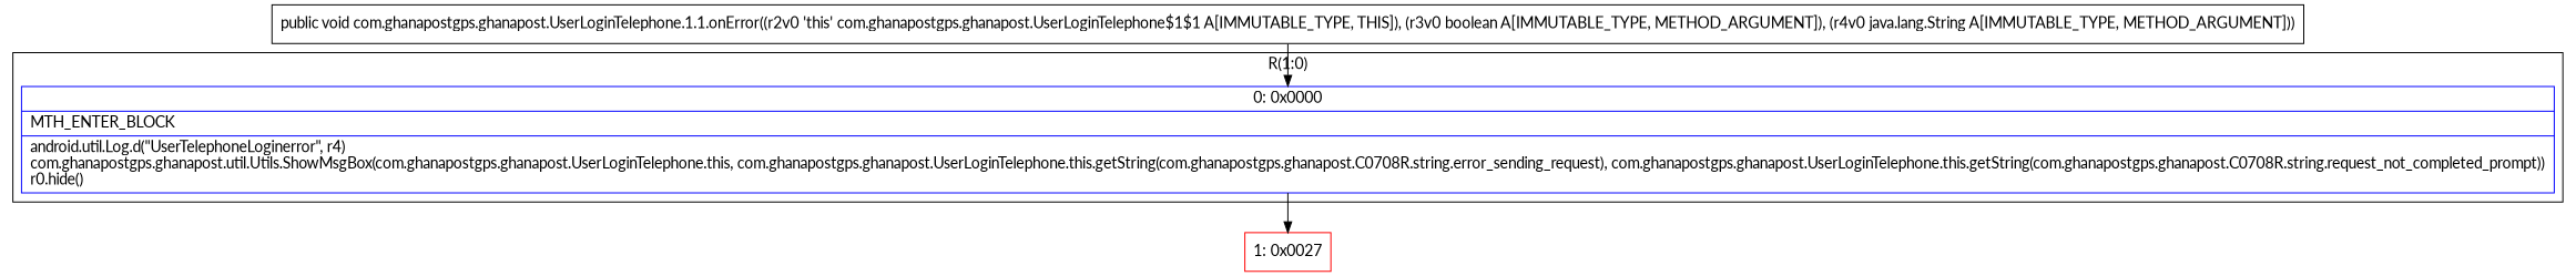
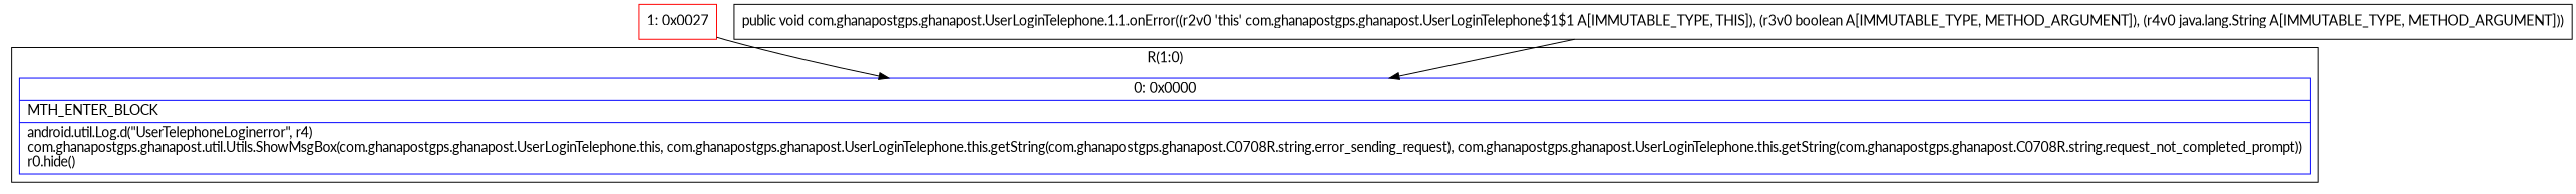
  digraph {
    fontname=Lato
    node [shape=record fontname=Lato]
    edge [fontname=Lato]
    n1 [color=blue label="{0\:\ 0x0000|MTH_ENTER_BLOCK\l|android.util.Log.d(\"UserTelephoneLoginerror\", r4)\lcom.ghanapostgps.ghanapost.util.Utils.ShowMsgBox(com.ghanapostgps.ghanapost.UserLoginTelephone.this, com.ghanapostgps.ghanapost.UserLoginTelephone.this.getString(com.ghanapostgps.ghanapost.C0708R.string.error_sending_request), com.ghanapostgps.ghanapost.UserLoginTelephone.this.getString(com.ghanapostgps.ghanapost.C0708R.string.request_not_completed_prompt))\lr0.hide()\l}"]
    n2 [color=red label="{1\:\ 0x0027}"]
    n3 [label="{public void com.ghanapostgps.ghanapost.UserLoginTelephone.1.1.onError((r2v0 'this' com.ghanapostgps.ghanapost.UserLoginTelephone$1$1 A[IMMUTABLE_TYPE, THIS]), (r3v0 boolean A[IMMUTABLE_TYPE, METHOD_ARGUMENT]), (r4v0 java.lang.String A[IMMUTABLE_TYPE, METHOD_ARGUMENT])) }"]
    subgraph cluster_1 {
      label="R(1:0)"
      n1
    }
-   n1 -> n2
+   n2 -> n1
    n3 -> n1
  }
